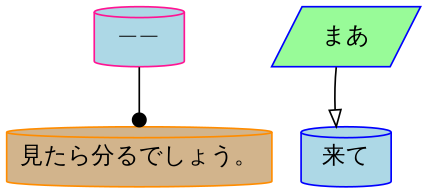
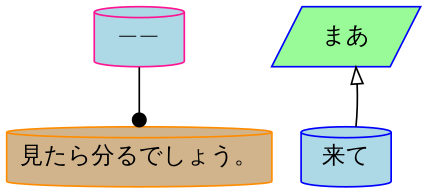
  digraph {
    fontname="PT Serif"
    node [color=blue fillcolor=lightblue fontname="PT Serif" shape=cylinder style=filled]
    edge [fontname="PT Serif"]
    n1 [color=deeppink label="——"]
    n2 [color=darkorange fillcolor=tan label="見たら分るでしょう。"]
    n3 [fillcolor=palegreen label="まあ" shape=parallelogram]
    n4 [label="来て"]
    n1 -> n2 [arrowhead=dot]
-   n3 -> n4 [arrowhead=onormal]
+   n4 -> n3 [arrowhead=onormal]
  }
